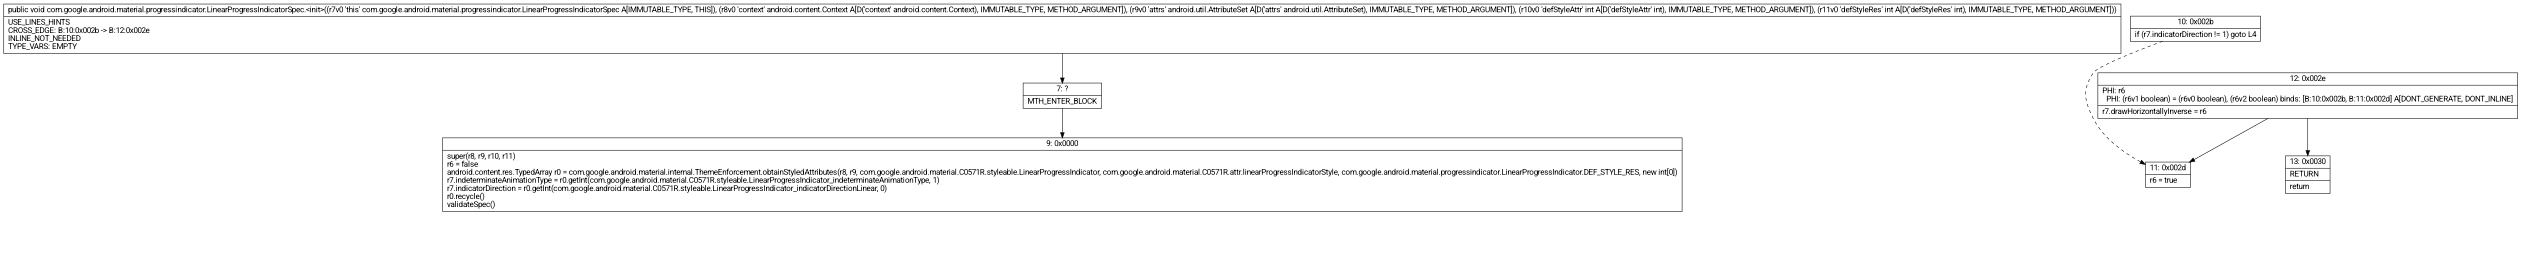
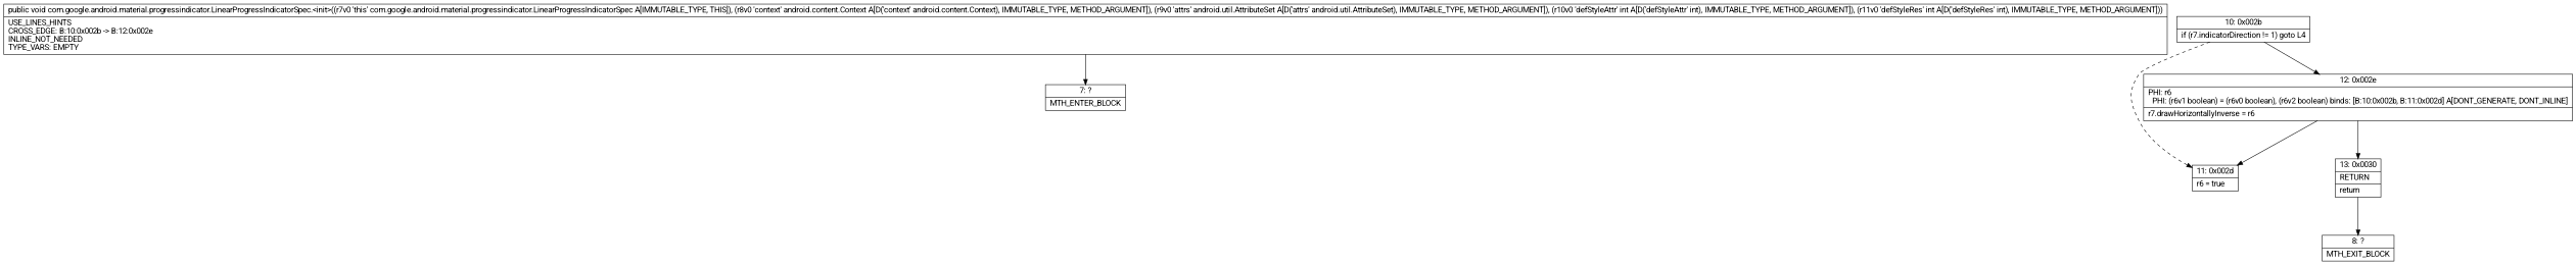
  digraph {
    fontname=Roboto
    node [fontname=Roboto shape=record]
    edge [fontname=Roboto]
    n1 [label="{7\:\ ?|MTH_ENTER_BLOCK\l}"]
-   n2 [label="{9\:\ 0x0000|super(r8, r9, r10, r11)\lr6 = false\landroid.content.res.TypedArray r0 = com.google.android.material.internal.ThemeEnforcement.obtainStyledAttributes(r8, r9, com.google.android.material.C0571R.styleable.LinearProgressIndicator, com.google.android.material.C0571R.attr.linearProgressIndicatorStyle, com.google.android.material.progressindicator.LinearProgressIndicator.DEF_STYLE_RES, new int[0])\lr7.indeterminateAnimationType = r0.getInt(com.google.android.material.C0571R.styleable.LinearProgressIndicator_indeterminateAnimationType, 1)\lr7.indicatorDirection = r0.getInt(com.google.android.material.C0571R.styleable.LinearProgressIndicator_indicatorDirectionLinear, 0)\lr0.recycle()\lvalidateSpec()\l}"]
    n3 [label="{10\:\ 0x002b|if (r7.indicatorDirection != 1) goto L4\l}"]
    n4 [label="{11\:\ 0x002d|r6 = true\l}"]
    n5 [label="{12\:\ 0x002e|PHI: r6 \l  PHI: (r6v1 boolean) = (r6v0 boolean), (r6v2 boolean) binds: [B:10:0x002b, B:11:0x002d] A[DONT_GENERATE, DONT_INLINE]\l|r7.drawHorizontallyInverse = r6\l}"]
    n6 [label="{13\:\ 0x0030|RETURN\l|return\l}"]
+   n7 [label="{8\:\ ?|MTH_EXIT_BLOCK\l}"]
    n8 [label="{public void com.google.android.material.progressindicator.LinearProgressIndicatorSpec.\<init\>((r7v0 'this' com.google.android.material.progressindicator.LinearProgressIndicatorSpec A[IMMUTABLE_TYPE, THIS]), (r8v0 'context' android.content.Context A[D('context' android.content.Context), IMMUTABLE_TYPE, METHOD_ARGUMENT]), (r9v0 'attrs' android.util.AttributeSet A[D('attrs' android.util.AttributeSet), IMMUTABLE_TYPE, METHOD_ARGUMENT]), (r10v0 'defStyleAttr' int A[D('defStyleAttr' int), IMMUTABLE_TYPE, METHOD_ARGUMENT]), (r11v0 'defStyleRes' int A[D('defStyleRes' int), IMMUTABLE_TYPE, METHOD_ARGUMENT]))  | USE_LINES_HINTS\lCROSS_EDGE: B:10:0x002b \-\> B:12:0x002e\lINLINE_NOT_NEEDED\lTYPE_VARS: EMPTY\l}"]
-   n1 -> n2
    n3 -> n4 [style=dashed]
+   n3 -> n5
    n5 -> n4
    n5 -> n6
+   n6 -> n7
    n8 -> n1
  }
